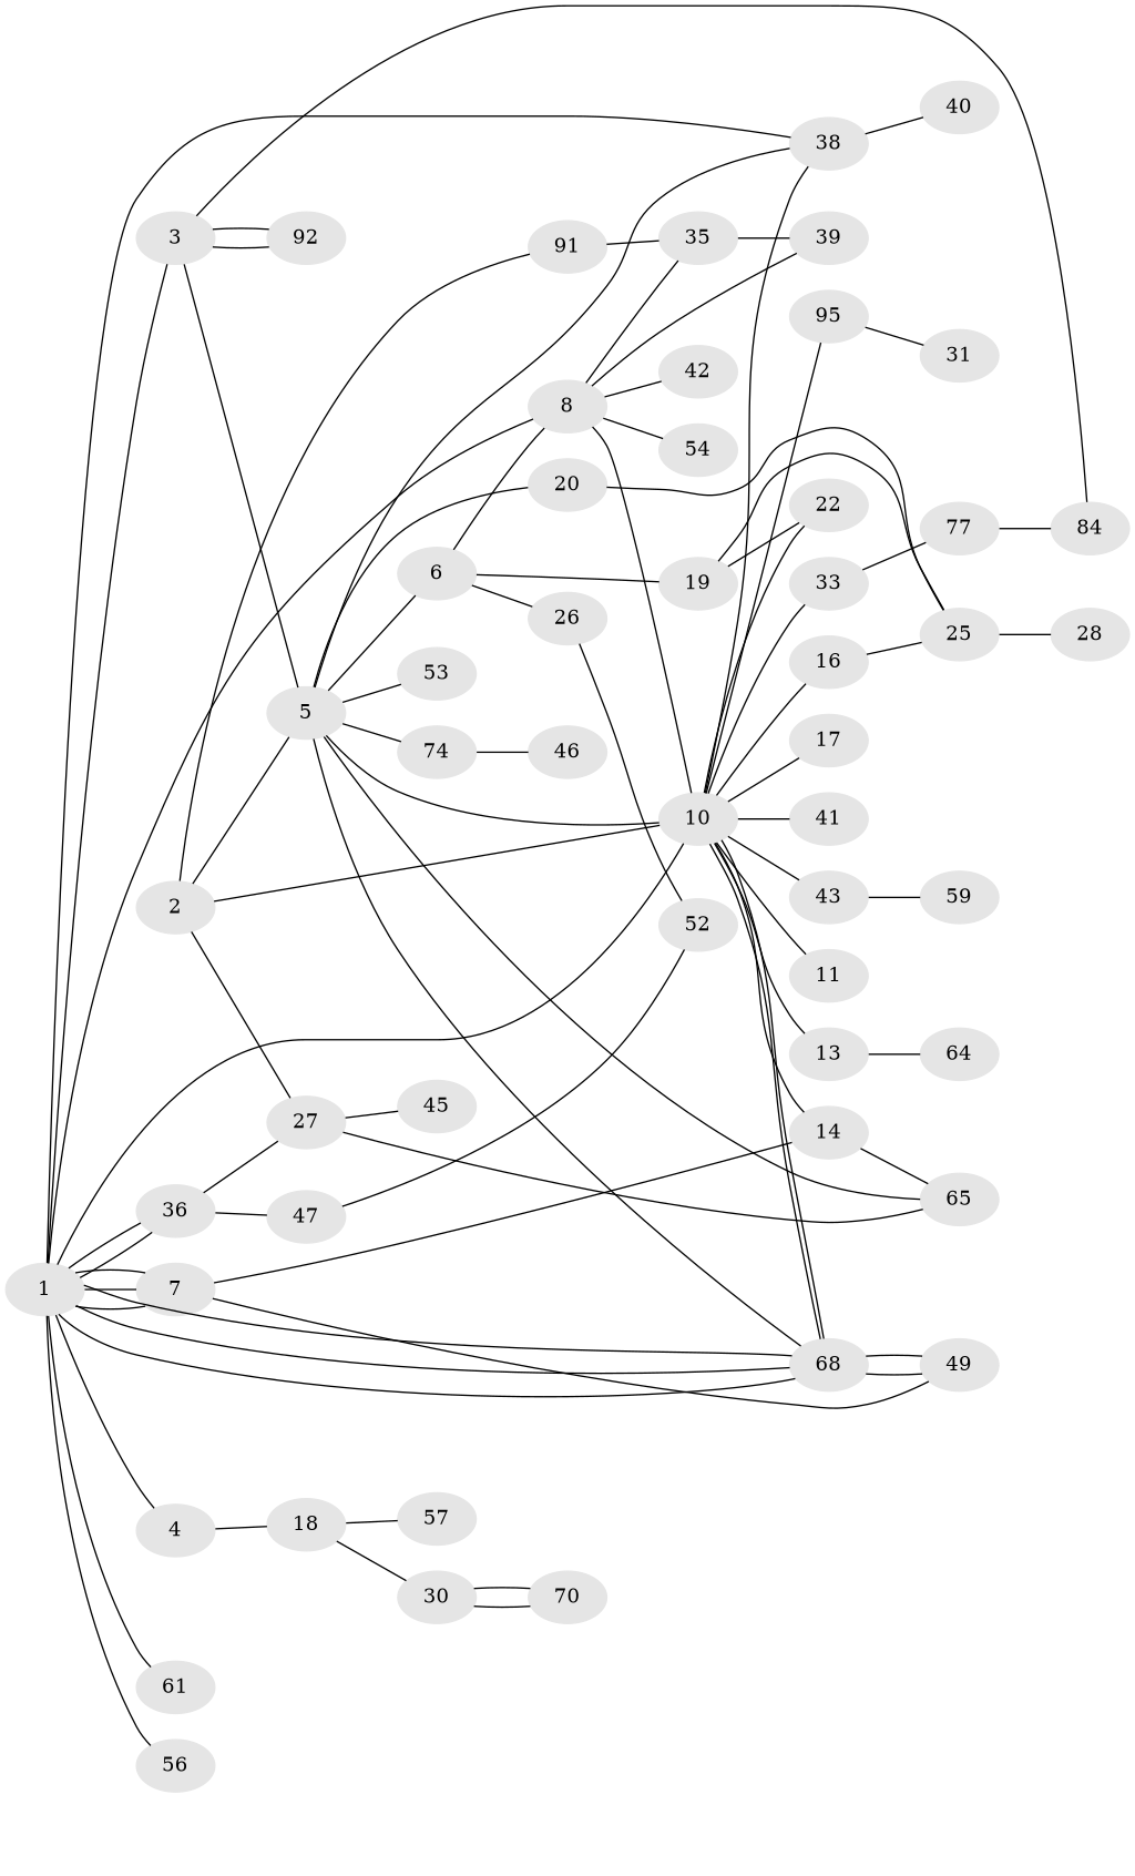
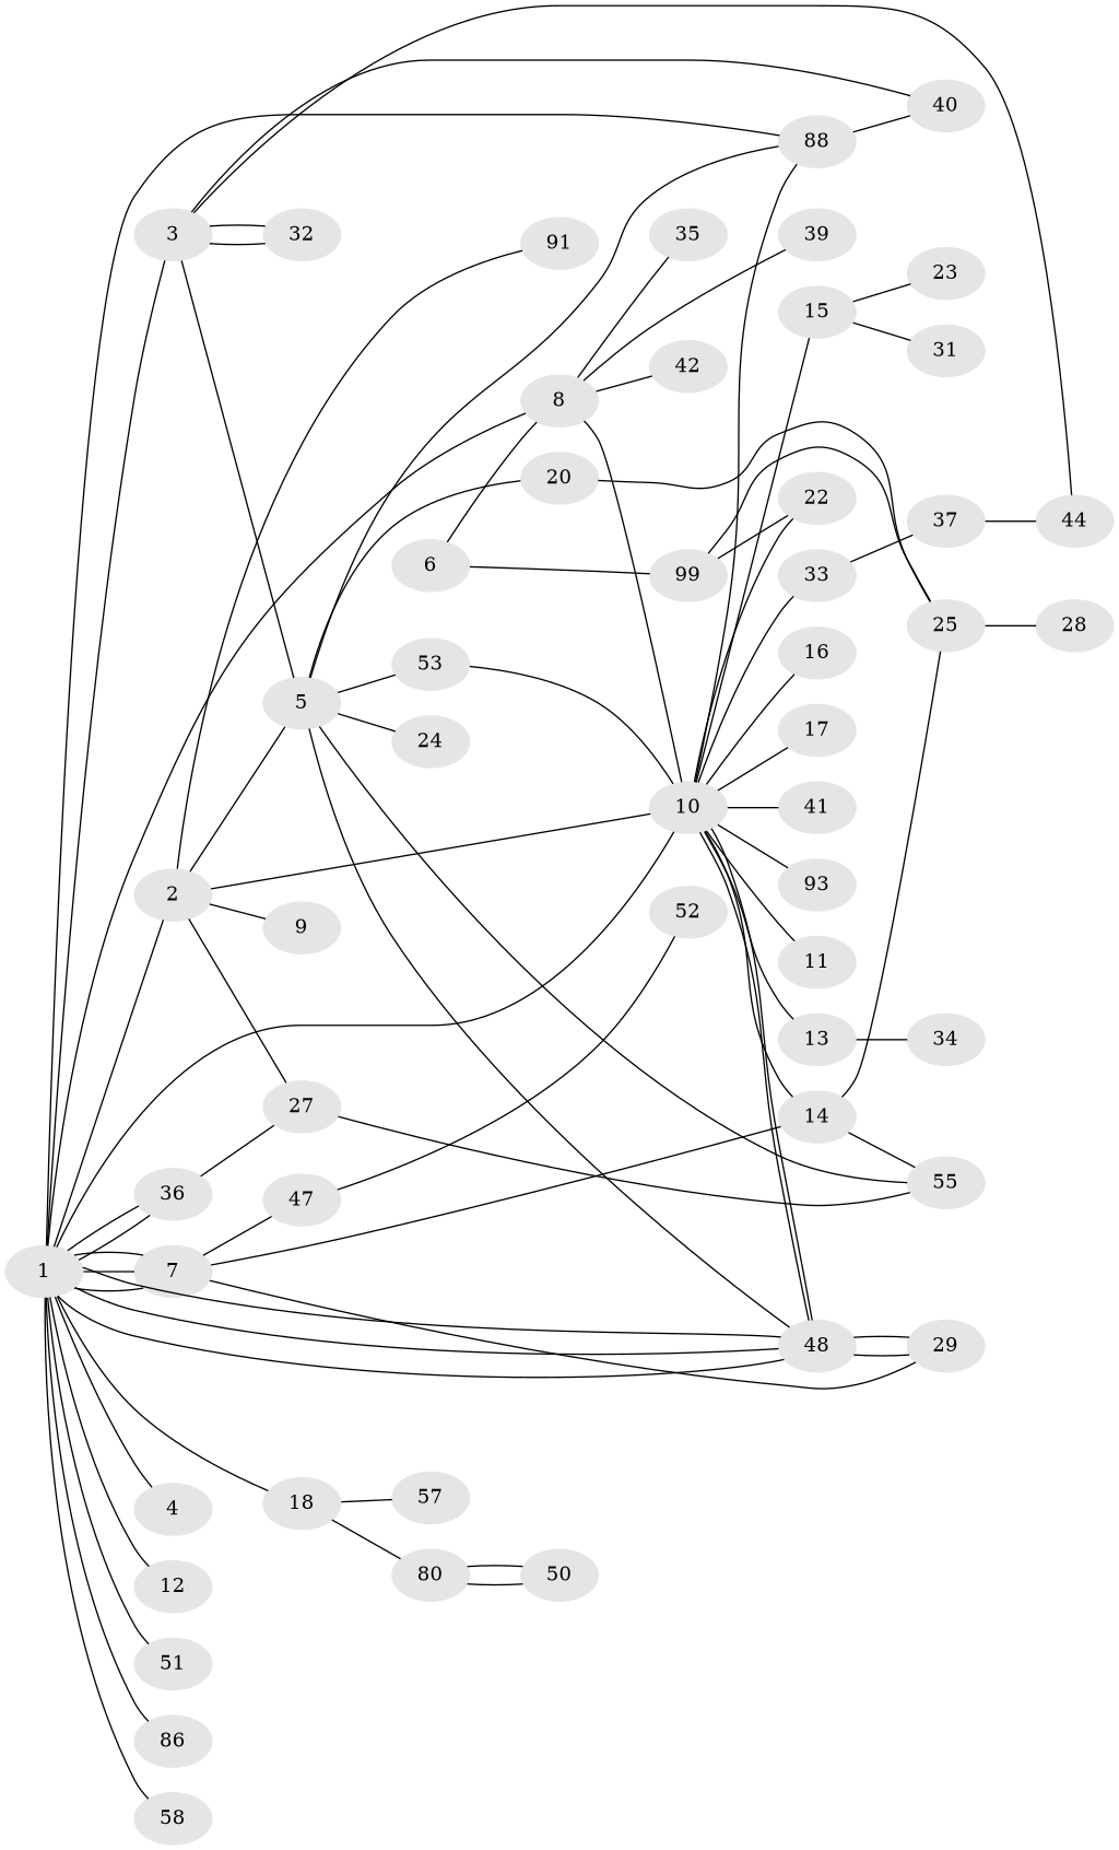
  graph {
    rankdir=LR
    node [color=gray90 style=filled]
    1
    2
    3
    4
    7
    8
    10
+   12
    18
    36
-   38
-   48 [label=68]
-   51 [label=61]
-   56
+   38 [label=88]
+   48
+   51
+   56 [label=86]
+   58
    27
    5
+   9
    n19 [label=91]
-   32 [label=92]
+   32
    40
-   44 [label=84]
+   44
    14
-   49
+   49 [label=29]
    35
    39
    42
-   54
    11
    13
-   15 [label=95]
+   15
    16
    17
    22
    33
    41
-   43
-   30
+   43 [label=93]
+   30 [label=80]
    57
-   55 [label=65]
-   45
+   55
    47
    6
    20
-   24 [label=74]
+   24
    53
-   19
-   26
+   19 [label=99]
    25
-   46
    52
-   34 [label=64]
+   34
+   23
    31
-   37 [label=77]
-   59
+   37
    28
-   50 [label=70]
+   50
+   1 -- 2
    1 -- 3
    1 -- 4
    1 -- 7
    1 -- 7
    1 -- 7
    1 -- 8
    1 -- 10
-   4 -- 18
+   1 -- 12
+   1 -- 18
    1 -- 36
    1 -- 36
    1 -- 38
    1 -- 48
    1 -- 48
    1 -- 48
    1 -- 51
    1 -- 56
+   1 -- 58
    2 -- 10
    2 -- 27
    2 -- 5
+   2 -- 9
    2 -- n19
    3 -- 5
    3 -- 32
    3 -- 32
+   3 -- 40
    3 -- 44
    7 -- 14
    7 -- 49
    8 -- 10
    8 -- 35
    8 -- 39
    8 -- 42
-   8 -- 54
    10 -- 38
    10 -- 48
    10 -- 48
    10 -- 14
    10 -- 11
    10 -- 13
    10 -- 15
    10 -- 16
    10 -- 17
    10 -- 22
    10 -- 33
    10 -- 41
    10 -- 43
    18 -- 30
    18 -- 57
    36 -- 27
-   36 -- 47
+   7 -- 47
    38 -- 40
    48 -- 49
    48 -- 49
    27 -- 55
-   27 -- 45
-   5 -- 10
+   53 -- 10
    5 -- 38
    5 -- 48
    5 -- 55
-   5 -- 6
    5 -- 20
    5 -- 24
    5 -- 53
-   n19 -- 35
    14 -- 55
-   16 -- 25
-   35 -- 39
+   14 -- 25
    13 -- 34
+   15 -- 23
    15 -- 31
    33 -- 37
-   43 -- 59
    30 -- 50
    30 -- 50
    47 -- 52
    6 -- 8
    6 -- 19
-   6 -- 26
    20 -- 25
-   24 -- 46
    19 -- 22
    19 -- 25
-   26 -- 52
    25 -- 28
    37 -- 44
  }
